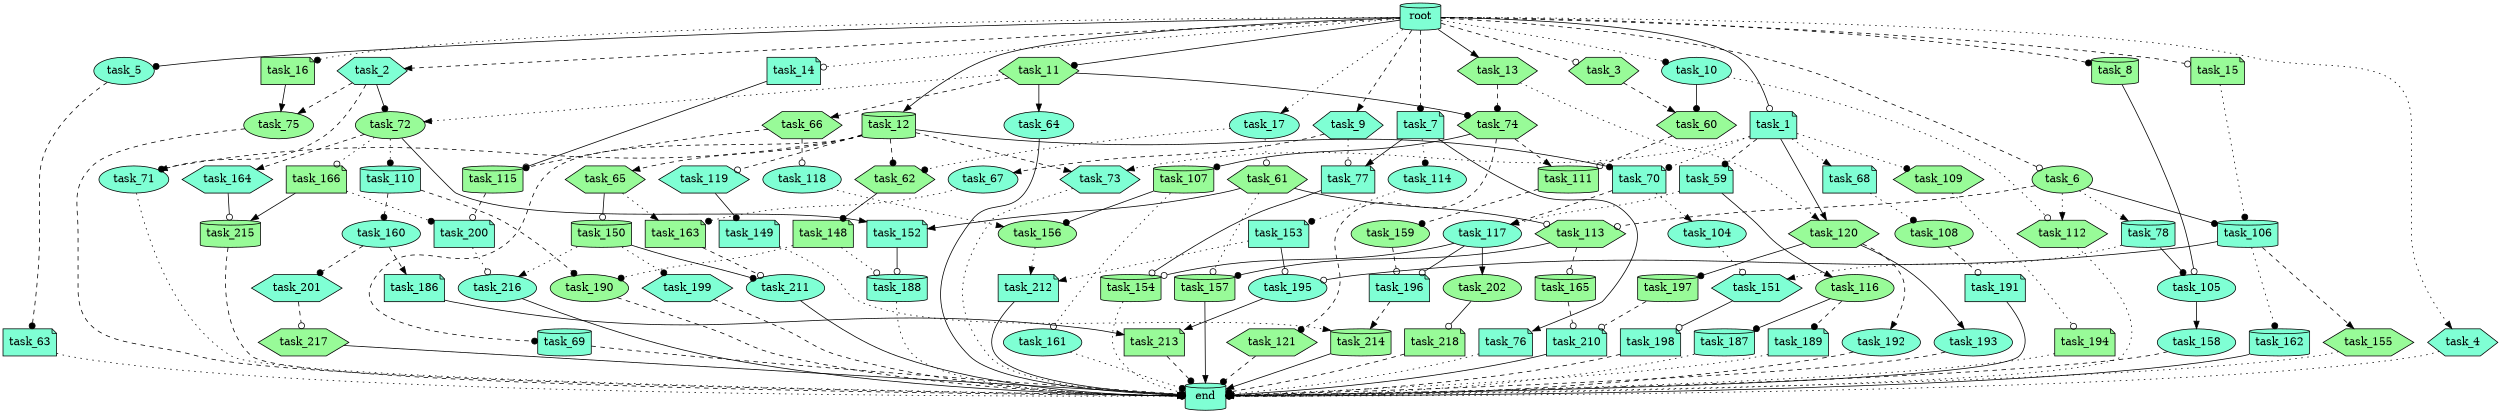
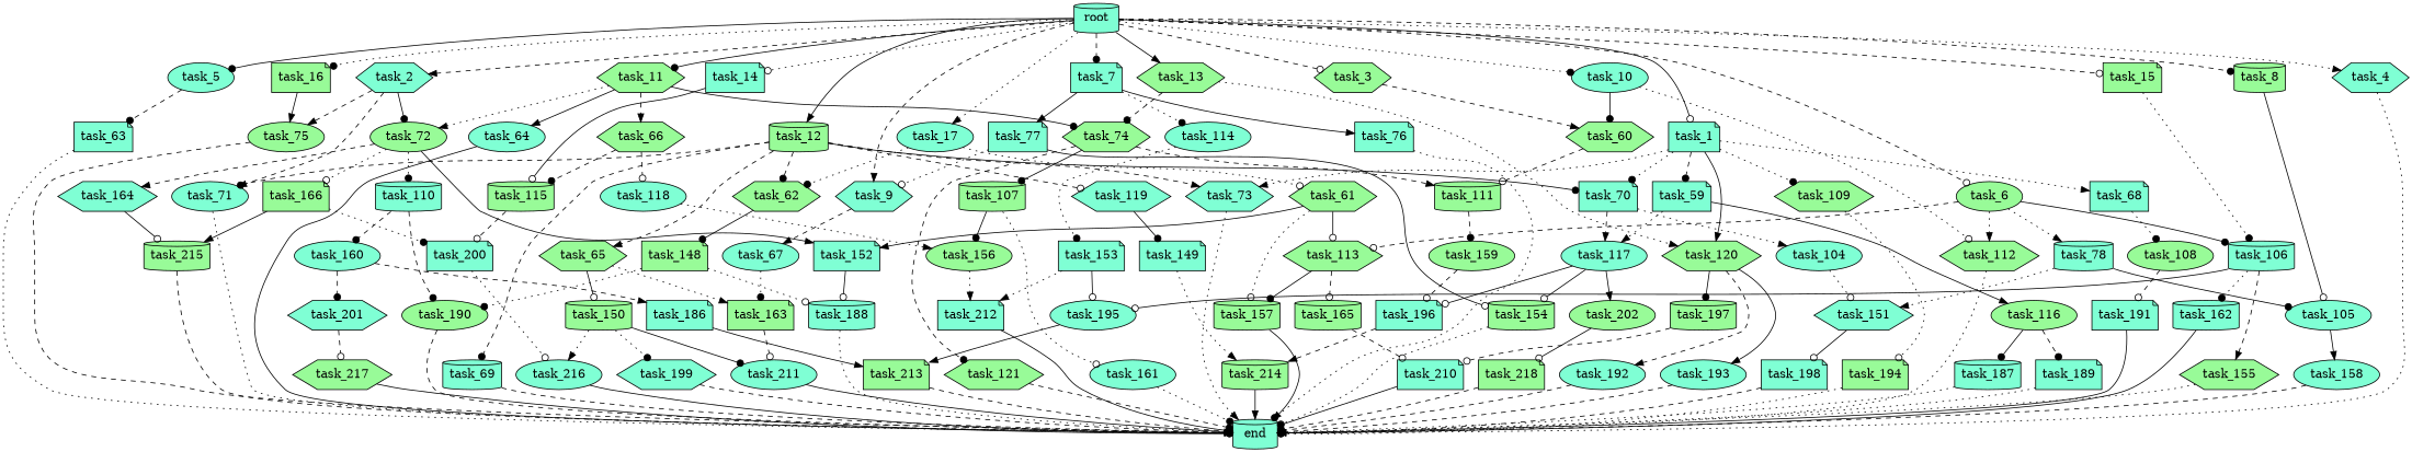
  digraph {
    node [fillcolor=aquamarine shape=note style=filled]
    edge [arrowhead=dot style=dashed]
    task_163 [fillcolor=palegreen]
    task_67 [shape=ellipse]
    task_211 [shape=ellipse]
    end [shape=cylinder]
    task_193 [shape=ellipse]
    task_12 [fillcolor=palegreen shape=cylinder]
    task_69 [shape=cylinder]
    task_119 [shape=hexagon]
    task_62 [fillcolor=palegreen shape=hexagon]
    task_65 [fillcolor=palegreen shape=hexagon]
    task_73 [shape=hexagon]
    task_70
    task_71 [shape=ellipse]
    task_149
    task_148 [fillcolor=palegreen]
    task_150 [fillcolor=palegreen shape=cylinder]
    task_104 [shape=ellipse]
    task_117 [shape=ellipse]
    task_201 [shape=hexagon]
    task_217 [fillcolor=palegreen shape=hexagon]
    task_63
    task_5 [shape=ellipse]
    task_196
    task_214 [fillcolor=palegreen shape=cylinder]
    task_164 [shape=hexagon]
    task_215 [fillcolor=palegreen shape=cylinder]
    task_17 [shape=ellipse]
    task_61 [fillcolor=palegreen shape=hexagon]
    task_152
    task_157 [fillcolor=palegreen shape=cylinder]
    task_113 [fillcolor=palegreen shape=hexagon]
    task_2 [shape=hexagon]
    task_72 [fillcolor=palegreen shape=ellipse]
    task_75 [fillcolor=palegreen shape=ellipse]
    task_166 [fillcolor=palegreen]
    task_110 [shape=cylinder]
    task_121 [fillcolor=palegreen shape=hexagon]
    task_216 [shape=ellipse]
    task_161 [shape=ellipse]
    task_200
    task_60 [fillcolor=palegreen shape=hexagon]
    task_111 [fillcolor=palegreen shape=cylinder]
    task_159 [fillcolor=palegreen shape=ellipse]
    task_198
    task_77
    task_154 [fillcolor=palegreen shape=cylinder]
    task_11 [fillcolor=palegreen shape=hexagon]
    task_64 [shape=ellipse]
    task_74 [fillcolor=palegreen shape=hexagon]
    task_66 [fillcolor=palegreen shape=hexagon]
    task_107 [fillcolor=palegreen shape=cylinder]
    task_115 [fillcolor=palegreen shape=cylinder]
    task_118 [shape=ellipse]
    task_199 [shape=hexagon]
    task_165 [fillcolor=palegreen shape=cylinder]
    task_210
    task_191
    task_156 [fillcolor=palegreen shape=ellipse]
    task_212
    task_151 [shape=hexagon]
    root [shape=cylinder]
    task_8 [fillcolor=palegreen shape=cylinder]
    task_1
    task_3 [fillcolor=palegreen shape=hexagon]
    task_7
    task_9 [shape=hexagon]
    task_4 [shape=hexagon]
    task_16 [fillcolor=palegreen]
    task_6 [fillcolor=palegreen shape=ellipse]
    task_13 [fillcolor=palegreen shape=hexagon]
    task_15 [fillcolor=palegreen]
    task_10 [shape=ellipse]
    task_14
    task_105 [shape=ellipse]
    task_109 [fillcolor=palegreen shape=hexagon]
    task_68
    task_120 [fillcolor=palegreen shape=hexagon]
    task_59
    task_114 [shape=ellipse]
    task_76
    task_106 [shape=cylinder]
    task_112 [fillcolor=palegreen shape=hexagon]
    task_78 [shape=cylinder]
    task_188 [shape=cylinder]
    task_190 [fillcolor=palegreen shape=ellipse]
    task_160 [shape=ellipse]
    task_153
    task_195 [shape=ellipse]
    task_158 [shape=ellipse]
    task_155 [fillcolor=palegreen shape=hexagon]
    task_194 [fillcolor=palegreen]
    task_162 [shape=cylinder]
    task_213 [fillcolor=palegreen]
    task_186
    task_116 [fillcolor=palegreen shape=ellipse]
    task_189
    task_187 [shape=cylinder]
    task_108 [fillcolor=palegreen shape=ellipse]
    task_192 [shape=ellipse]
    task_197 [fillcolor=palegreen shape=cylinder]
    task_202 [fillcolor=palegreen shape=ellipse]
    task_218 [fillcolor=palegreen]
    task_163 -> task_211 [arrowhead=odot]
    task_67 -> task_163 [style=dotted]
    task_211 -> end [arrowhead=normal style=solid]
    task_193 -> end
    task_12 -> task_69
    task_12 -> task_119 [arrowhead=odot]
    task_12 -> task_62
    task_12 -> task_65 [arrowhead=normal]
    task_12 -> task_73 [arrowhead=normal]
    task_12 -> task_70 [style=solid]
    task_12 -> task_71
    task_69 -> end
    task_119 -> task_149 [style=solid]
    task_62 -> task_148 [style=solid]
    task_65 -> task_163 [arrowhead=normal style=dotted]
    task_65 -> task_150 [arrowhead=odot style=solid]
    task_73 -> end [arrowhead=normal style=dotted]
    task_70 -> task_104 [arrowhead=normal style=dotted]
    task_70 -> task_117 [arrowhead=normal]
    task_71 -> end [arrowhead=normal style=dotted]
    task_149 -> task_214 [arrowhead=normal style=dotted]
    task_148 -> task_188 [arrowhead=odot style=dotted]
    task_148 -> task_190 [style=dotted]
    task_150 -> task_211 [style=solid]
    task_150 -> task_216 [arrowhead=normal style=dotted]
    task_150 -> task_199 [style=dotted]
    task_104 -> task_151 [arrowhead=odot style=dotted]
    task_117 -> task_196 [arrowhead=odot style=solid]
    task_117 -> task_154 [arrowhead=odot style=solid]
    task_117 -> task_202 [arrowhead=normal style=solid]
    task_201 -> task_217 [arrowhead=odot]
    task_217 -> end [arrowhead=odot style=solid]
    task_63 -> end [arrowhead=odot style=dotted]
    task_5 -> task_63
    task_196 -> task_214 [arrowhead=normal]
    task_214 -> end [arrowhead=normal style=solid]
    task_164 -> task_215 [arrowhead=odot style=solid]
    task_215 -> end
    task_17 -> task_62 [style=dotted]
    task_17 -> task_61 [arrowhead=odot style=dotted]
    task_61 -> task_152 [arrowhead=normal style=solid]
    task_61 -> task_157 [arrowhead=odot style=dotted]
    task_61 -> task_113 [arrowhead=odot style=solid]
    task_152 -> task_188 [arrowhead=odot style=solid]
    task_157 -> end [arrowhead=normal style=solid]
    task_113 -> task_157 [style=solid]
    task_113 -> task_165 [arrowhead=odot]
    task_2 -> task_71 [arrowhead=normal]
    task_2 -> task_72 [style=solid]
    task_2 -> task_75 [arrowhead=normal]
    task_72 -> task_164 [arrowhead=normal]
    task_72 -> task_152 [arrowhead=normal style=solid]
    task_72 -> task_166 [arrowhead=odot style=dotted]
    task_72 -> task_110 [style=dotted]
    task_75 -> end [arrowhead=odot]
    task_166 -> task_215 [arrowhead=normal style=solid]
    task_166 -> task_200 [style=dotted]
    task_110 -> task_190
    task_110 -> task_160
    task_121 -> end
    task_216 -> end [style=solid]
    task_161 -> end [style=dotted]
    task_200 -> task_216 [arrowhead=odot style=dotted]
    task_60 -> task_111 [arrowhead=odot]
    task_111 -> task_159
    task_159 -> task_196 [arrowhead=odot]
    task_198 -> end
    task_77 -> task_154 [arrowhead=odot style=solid]
    task_154 -> end [arrowhead=odot style=dotted]
    task_11 -> task_72 [arrowhead=normal style=dotted]
    task_11 -> task_64 [arrowhead=normal style=solid]
    task_11 -> task_74 [style=solid]
    task_11 -> task_66 [arrowhead=normal]
    task_64 -> end [arrowhead=normal style=solid]
    task_74 -> task_121
    task_74 -> task_111 [arrowhead=normal]
    task_74 -> task_107 [style=solid]
    task_66 -> task_115
    task_66 -> task_118 [arrowhead=odot]
    task_107 -> task_161 [arrowhead=odot style=dotted]
    task_107 -> task_156 [style=solid]
    task_115 -> task_200 [arrowhead=odot]
    task_118 -> task_156 [arrowhead=normal style=dotted]
    task_199 -> end [arrowhead=odot]
    task_165 -> task_210 [arrowhead=odot]
    task_210 -> end [style=solid]
    task_191 -> end [arrowhead=normal style=solid]
    task_156 -> task_212 [arrowhead=normal style=dotted]
    task_212 -> end [arrowhead=odot style=solid]
    task_151 -> task_198 [arrowhead=odot style=solid]
    root -> task_12 [arrowhead=normal style=solid]
    root -> task_5 [style=solid]
    root -> task_17 [arrowhead=normal style=dotted]
    root -> task_2 [arrowhead=normal]
    root -> task_11 [style=solid]
    root -> task_8
    root -> task_1 [arrowhead=odot style=solid]
    root -> task_3 [arrowhead=odot]
    root -> task_7
    root -> task_9 [arrowhead=normal]
    root -> task_4 [arrowhead=normal style=dotted]
    root -> task_16 [style=dotted]
    root -> task_6 [arrowhead=odot]
    root -> task_13 [arrowhead=normal style=solid]
    root -> task_15 [arrowhead=odot]
    root -> task_10 [style=dotted]
    root -> task_14 [arrowhead=odot style=dotted]
    task_8 -> task_105 [arrowhead=odot style=solid]
    task_1 -> task_73 [arrowhead=normal style=dotted]
    task_1 -> task_70 [style=dotted]
    task_1 -> task_109 [style=dotted]
    task_1 -> task_68 [arrowhead=normal style=dotted]
    task_1 -> task_120 [arrowhead=normal style=solid]
    task_1 -> task_59
    task_3 -> task_60 [arrowhead=normal]
    task_7 -> task_77 [arrowhead=normal style=solid]
    task_7 -> task_114 [style=dotted]
    task_7 -> task_76 [arrowhead=normal style=solid]
    task_9 -> task_67 [arrowhead=normal]
-   task_9 -> task_77 [arrowhead=odot style=dotted]
+   task_77 -> task_9 [arrowhead=odot style=dotted]
    task_4 -> end [arrowhead=odot style=dotted]
    task_16 -> task_75 [arrowhead=normal style=solid]
    task_6 -> task_113 [arrowhead=odot]
    task_6 -> task_106 [style=solid]
    task_6 -> task_112 [arrowhead=normal style=dotted]
    task_6 -> task_78 [arrowhead=normal style=dotted]
    task_13 -> task_74
    task_13 -> task_120 [arrowhead=normal style=dotted]
    task_15 -> task_106 [style=dotted]
    task_10 -> task_60 [style=solid]
    task_10 -> task_112 [arrowhead=odot style=dotted]
    task_14 -> task_115 [arrowhead=odot style=solid]
    task_105 -> task_158 [arrowhead=normal style=solid]
    task_109 -> task_194 [arrowhead=odot style=dotted]
    task_68 -> task_108 [style=dotted]
    task_120 -> task_193 [arrowhead=normal style=solid]
    task_120 -> task_192 [arrowhead=normal]
    task_120 -> task_197 [style=solid]
    task_59 -> task_117 [arrowhead=normal style=dotted]
    task_59 -> task_116 [arrowhead=normal style=solid]
    task_114 -> task_153 [style=dotted]
    task_76 -> end [style=dotted]
    task_106 -> task_195 [arrowhead=odot style=solid]
    task_106 -> task_155 [arrowhead=normal]
    task_106 -> task_162 [style=dotted]
    task_112 -> end [style=dotted]
    task_78 -> task_151 [arrowhead=normal style=dotted]
    task_78 -> task_105 [style=solid]
    task_188 -> end [style=dotted]
    task_190 -> end
    task_160 -> task_201
    task_160 -> task_186 [arrowhead=normal]
    task_153 -> task_212 [arrowhead=normal style=dotted]
    task_153 -> task_195 [arrowhead=odot style=solid]
    task_195 -> task_213 [arrowhead=normal style=solid]
    task_158 -> end [arrowhead=normal]
    task_155 -> end [arrowhead=odot style=dotted]
    task_194 -> end [arrowhead=odot style=dotted]
    task_162 -> end [style=solid]
    task_213 -> end
    task_186 -> task_213 [arrowhead=normal style=solid]
    task_116 -> task_189
    task_116 -> task_187 [style=solid]
    task_189 -> end [arrowhead=normal style=dotted]
    task_187 -> end [arrowhead=normal style=dotted]
    task_108 -> task_191 [arrowhead=odot]
    task_192 -> end
    task_197 -> task_210 [arrowhead=odot]
    task_202 -> task_218 [arrowhead=odot style=solid]
    task_218 -> end
  }
